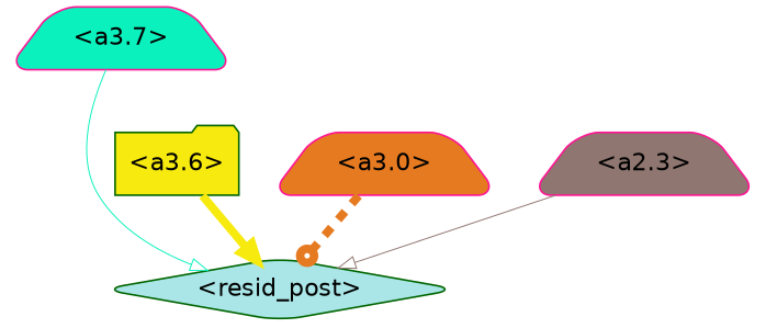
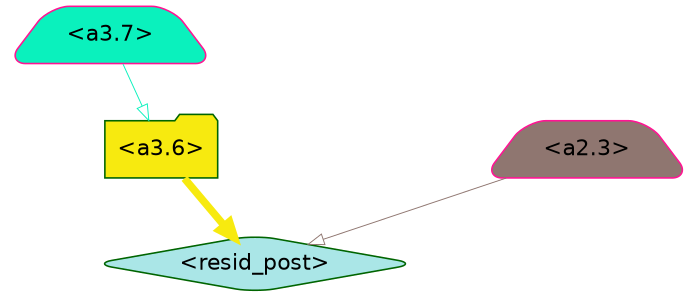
  strict digraph {
    splines=true
    node [color=deeppink fontname=Helvetica shape=trapezium style="filled, rounded"]
    edge [arrowhead=onormal penwidth=0.6]
    "<a3.7>" [fillcolor="#0af1bd"]
    "<resid_post>" [color=darkgreen fillcolor="#aae6e7" shape=diamond]
    "<a3.6>" [color=darkgreen fillcolor="#f7ea0f" shape=folder]
-   "<a3.0>" [fillcolor="#e67a21"]
    "<a2.3>" [fillcolor="#8f7670"]
-   "<a3.7>" -> "<resid_post>" [color="#0af1bd" style=bold]
+   "<a3.7>" -> "<a3.6>" [color="#0af1bd" style=bold]
    "<a3.6>" -> "<resid_post>" [color="#f7ea0f" penwidth=4.746312499046326 arrowhead=""]
-   "<a3.0>" -> "<resid_post>" [arrowhead=odot color="#e67a21" penwidth=4.896343111991882 style=dashed]
    "<a2.3>" -> "<resid_post>" [color="#8f7670" style=solid]
  }
